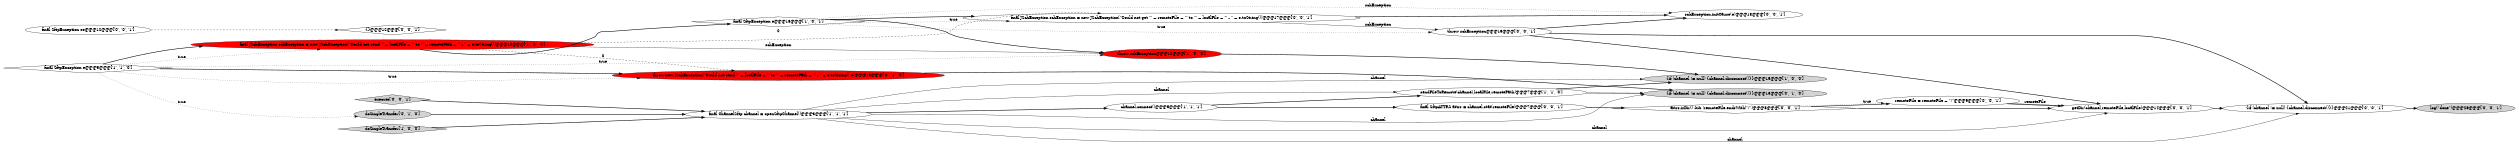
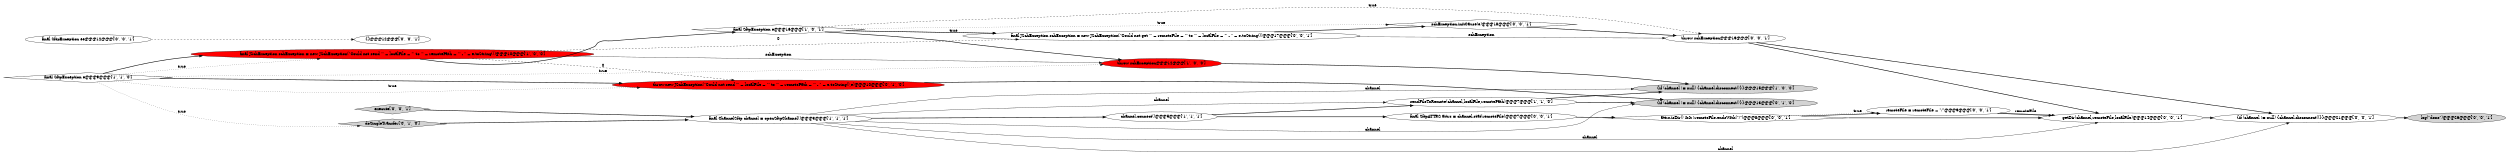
  digraph {
    rankdir=LR
    node [fillcolor=white shape=ellipse style=filled]
    edge [style=bold]
    n1 [label="{if (channel != null) {channel.disconnect()}}@@@21@@@['0', '0', '1']"]
    n2 [fillcolor=lightgray label="log(\"done\")@@@26@@@['0', '0', '1']"]
    n3 [fillcolor=lightgray label="{if (channel != null) {channel.disconnect()}}@@@13@@@['0', '1', '0']"]
    n4 [label="getDir(channel,remoteFile,localFile)@@@14@@@['0', '0', '1']"]
    n5 [label="sendFileToRemote(channel,localFile,remotePath)@@@7@@@['1', '1', '0']"]
    n6 [fillcolor=lightgray label="{if (channel != null) {channel.disconnect()}}@@@15@@@['1', '0', '0']"]
-   n7 [label="schException.initCause(e)@@@18@@@['0', '0', '1']"]
+   n7 [label="schException.initCause(e)@@@18@@@['0', '0', '1']" shape=diamond]
    n8 [label="throw schException@@@19@@@['0', '0', '1']"]
    n9 [fillcolor=red label="throw schException@@@12@@@['1', '0', '0']"]
    n10 [label="attrs.isDir() && !remoteFile.endsWith(\"/\")@@@8@@@['0', '0', '1']" shape=diamond]
    n11 [label="remoteFile = remoteFile + \"/\"@@@9@@@['0', '0', '1']"]
    n12 [label="final SftpException ee@@@12@@@['0', '0', '1']"]
-   n13 [label="{}@@@12@@@['0', '0', '1']" shape=diamond]
+   n13 [label="{}@@@12@@@['0', '0', '1']"]
    n14 [label="final SftpATTRS attrs = channel.stat(remoteFile)@@@7@@@['0', '0', '1']"]
    n15 [fillcolor=red label="throw new JSchException(\"Could not send '\" + localFile + \"' to '\" + remotePath + \"' - \" + e.toString(),e)@@@10@@@['0', '1', '0']"]
    n16 [label="final SftpException e@@@9@@@['1', '1', '0']" shape=diamond]
    n17 [fillcolor=red label="final JSchException schException = new JSchException(\"Could not send '\" + localFile + \"' to '\" + remotePath + \"' - \" + e.toString())@@@10@@@['1', '0', '0']"]
-   n18 [fillcolor=lightgray label="doSingleTransfer['0', '1', '0']"]
+   n18 [fillcolor=lightgray label="doSingleTransfer['0', '1', '0']" shape=diamond]
    n19 [label="final SftpException e@@@16@@@['1', '0', '1']" shape=diamond]
    n20 [label="final JSchException schException = new JSchException(\"Could not get '\" + remoteFile + \"' to '\" + localFile + \"' - \" + e.toString())@@@17@@@['0', '0', '1']"]
-   n21 [fillcolor=lightgray label="doSingleTransfer['1', '0', '0']" shape=diamond]
    n22 [label="final ChannelSftp channel = openSftpChannel()@@@3@@@['1', '1', '1']"]
    n23 [label="channel.connect()@@@5@@@['1', '1', '1']"]
    n24 [fillcolor=lightgray label="execute['0', '0', '1']" shape=diamond]
    n1 -> n2
    n4 -> n1
    n5 -> n3
    n5 -> n6
-   n8 -> n7
+   n7 -> n8
    n8 -> n1
    n8 -> n4
    n9 -> n6
    n10 -> n4
    n10 -> n11 [label=true style=dotted]
    n10 -> n11
    n11 -> n4 [label=remoteFile style=solid]
    n11 -> n4
    n12 -> n13 [style=dashed]
    n14 -> n10
    n15 -> n3
    n16 -> n9 [label=true style=dotted]
    n16 -> n15
    n16 -> n15 [label=true style=dotted]
    n16 -> n17
    n16 -> n17 [label=true style=dotted]
    n16 -> n18 [label=true style=dotted]
    n17 -> n9 [label=schException style=solid]
    n17 -> n15 [label=0 style=dashed]
    n17 -> n19
    n17 -> n20 [label=0 style=dashed]
    n18 -> n22
-   n19 -> n7 [label=schException style=dotted]
-   n19 -> n8 [label=true style=dotted]
+   n19 -> n7 [label=true style=dotted]
+   n19 -> n8 [label=true style=dashed]
    n19 -> n9
    n19 -> n20
    n19 -> n20 [label=true style=dotted]
    n20 -> n7
    n20 -> n8 [label=schException style=solid]
-   n21 -> n22
    n22 -> n1 [label=channel style=solid]
    n22 -> n3 [label=channel style=solid]
    n22 -> n4 [label=channel style=solid]
    n22 -> n5 [label=channel style=solid]
    n22 -> n6 [label=channel style=solid]
    n22 -> n23
    n23 -> n5
    n23 -> n14
    n24 -> n22
  }
